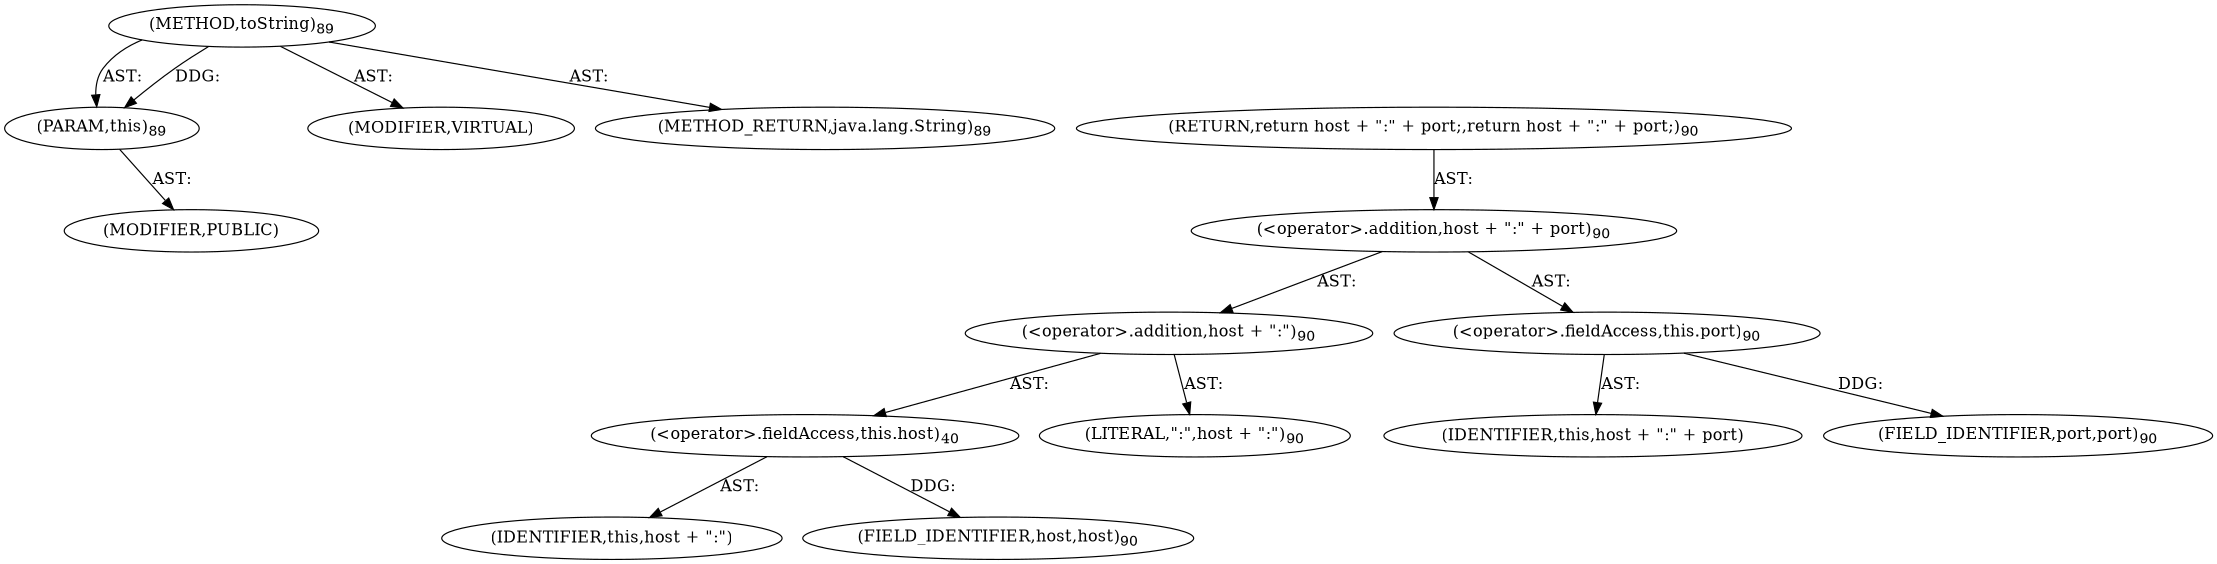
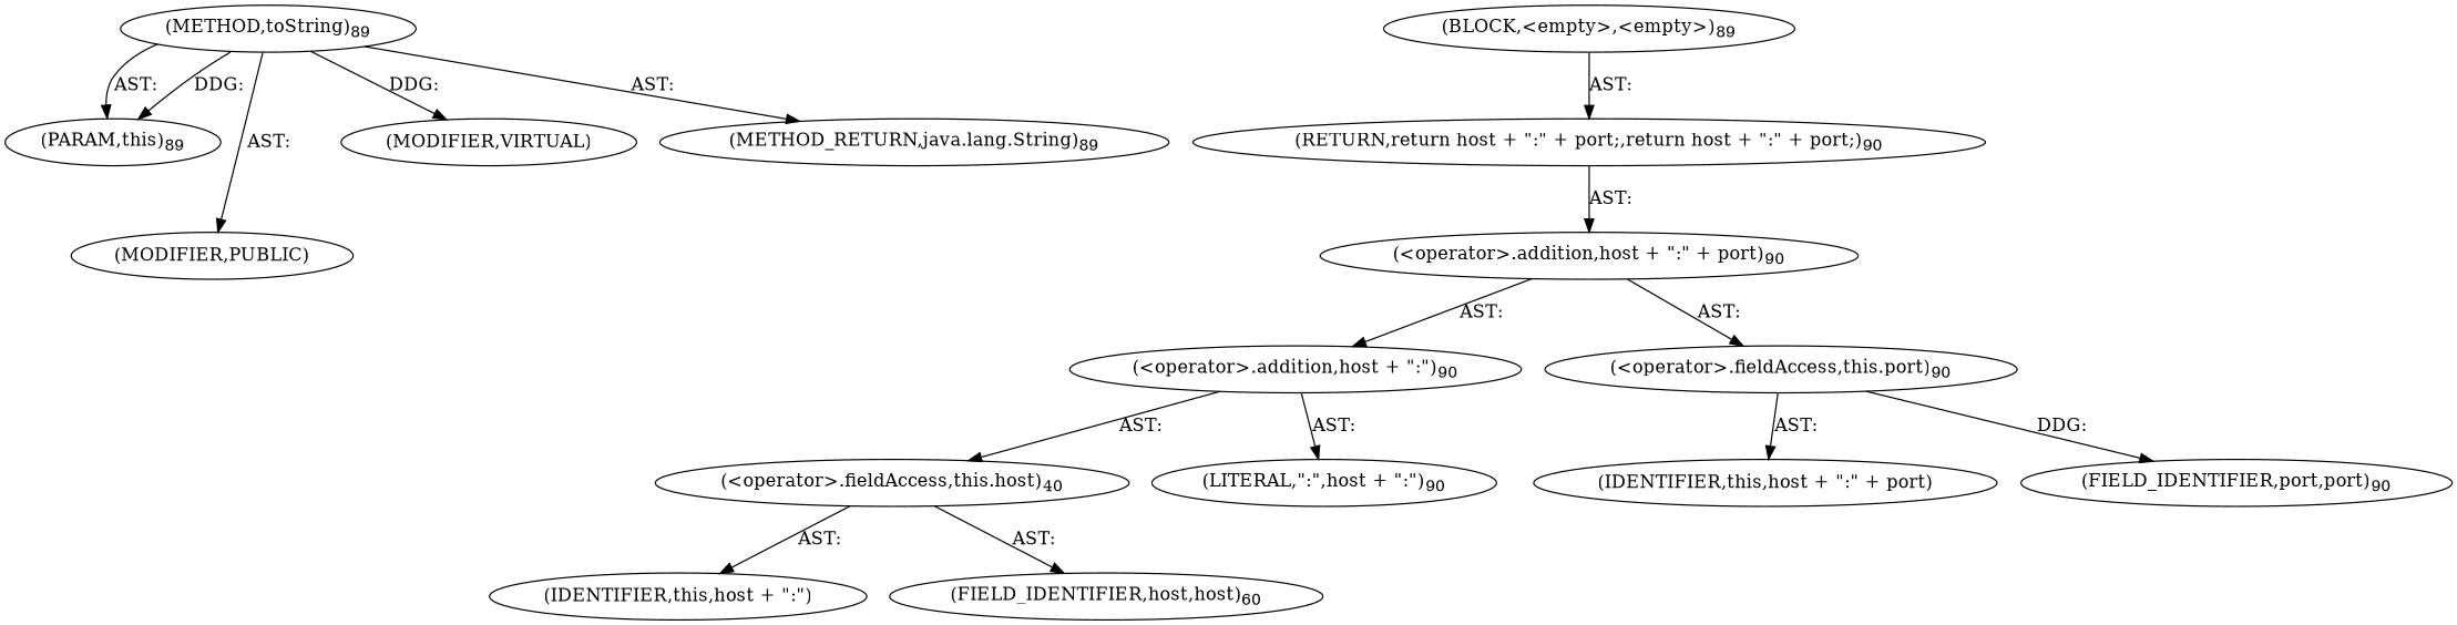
  digraph {
    n1 [label=<(METHOD,toString)<SUB>89</SUB>>]
    n2 [label=<(PARAM,this)<SUB>89</SUB>>]
    n3 [label=<(MODIFIER,PUBLIC)>]
    n4 [label=<(MODIFIER,VIRTUAL)>]
    n5 [label=<(METHOD_RETURN,java.lang.String)<SUB>89</SUB>>]
+   n6 [label=<(BLOCK,&lt;empty&gt;,&lt;empty&gt;)<SUB>89</SUB>>]
    n7 [label=<(RETURN,return host + &quot;:&quot; + port;,return host + &quot;:&quot; + port;)<SUB>90</SUB>>]
    n8 [label=<(&lt;operator&gt;.addition,host + &quot;:&quot; + port)<SUB>90</SUB>>]
    n9 [label=<(&lt;operator&gt;.addition,host + &quot;:&quot;)<SUB>90</SUB>>]
    n10 [label=<(&lt;operator&gt;.fieldAccess,this.port)<SUB>90</SUB>>]
    n11 [label=<(&lt;operator&gt;.fieldAccess,this.host)<SUB>40</SUB>>]
    n12 [label=<(LITERAL,&quot;:&quot;,host + &quot;:&quot;)<SUB>90</SUB>>]
    n13 [label=<(IDENTIFIER,this,host + &quot;:&quot; + port)>]
    n14 [label=<(FIELD_IDENTIFIER,port,port)<SUB>90</SUB>>]
    n15 [label=<(IDENTIFIER,this,host + &quot;:&quot;)>]
-   n16 [label=<(FIELD_IDENTIFIER,host,host)<SUB>90</SUB>>]
+   n16 [label=<(FIELD_IDENTIFIER,host,host)<SUB>60</SUB>>]
    n1 -> n2 [label="AST: "]
    n1 -> n2 [label="DDG: "]
-   n2 -> n3 [label="AST: "]
-   n1 -> n4 [label="AST: "]
+   n1 -> n3 [label="AST: "]
+   n1 -> n4 [label="DDG: "]
    n1 -> n5 [label="AST: "]
+   n6 -> n7 [label="AST: "]
    n7 -> n8 [label="AST: "]
    n8 -> n9 [label="AST: "]
    n8 -> n10 [label="AST: "]
    n9 -> n11 [label="AST: "]
    n9 -> n12 [label="AST: "]
    n10 -> n13 [label="AST: "]
    n10 -> n14 [label="DDG: "]
    n11 -> n15 [label="AST: "]
-   n11 -> n16 [label="DDG: "]
+   n11 -> n16 [label="AST: "]
  }
